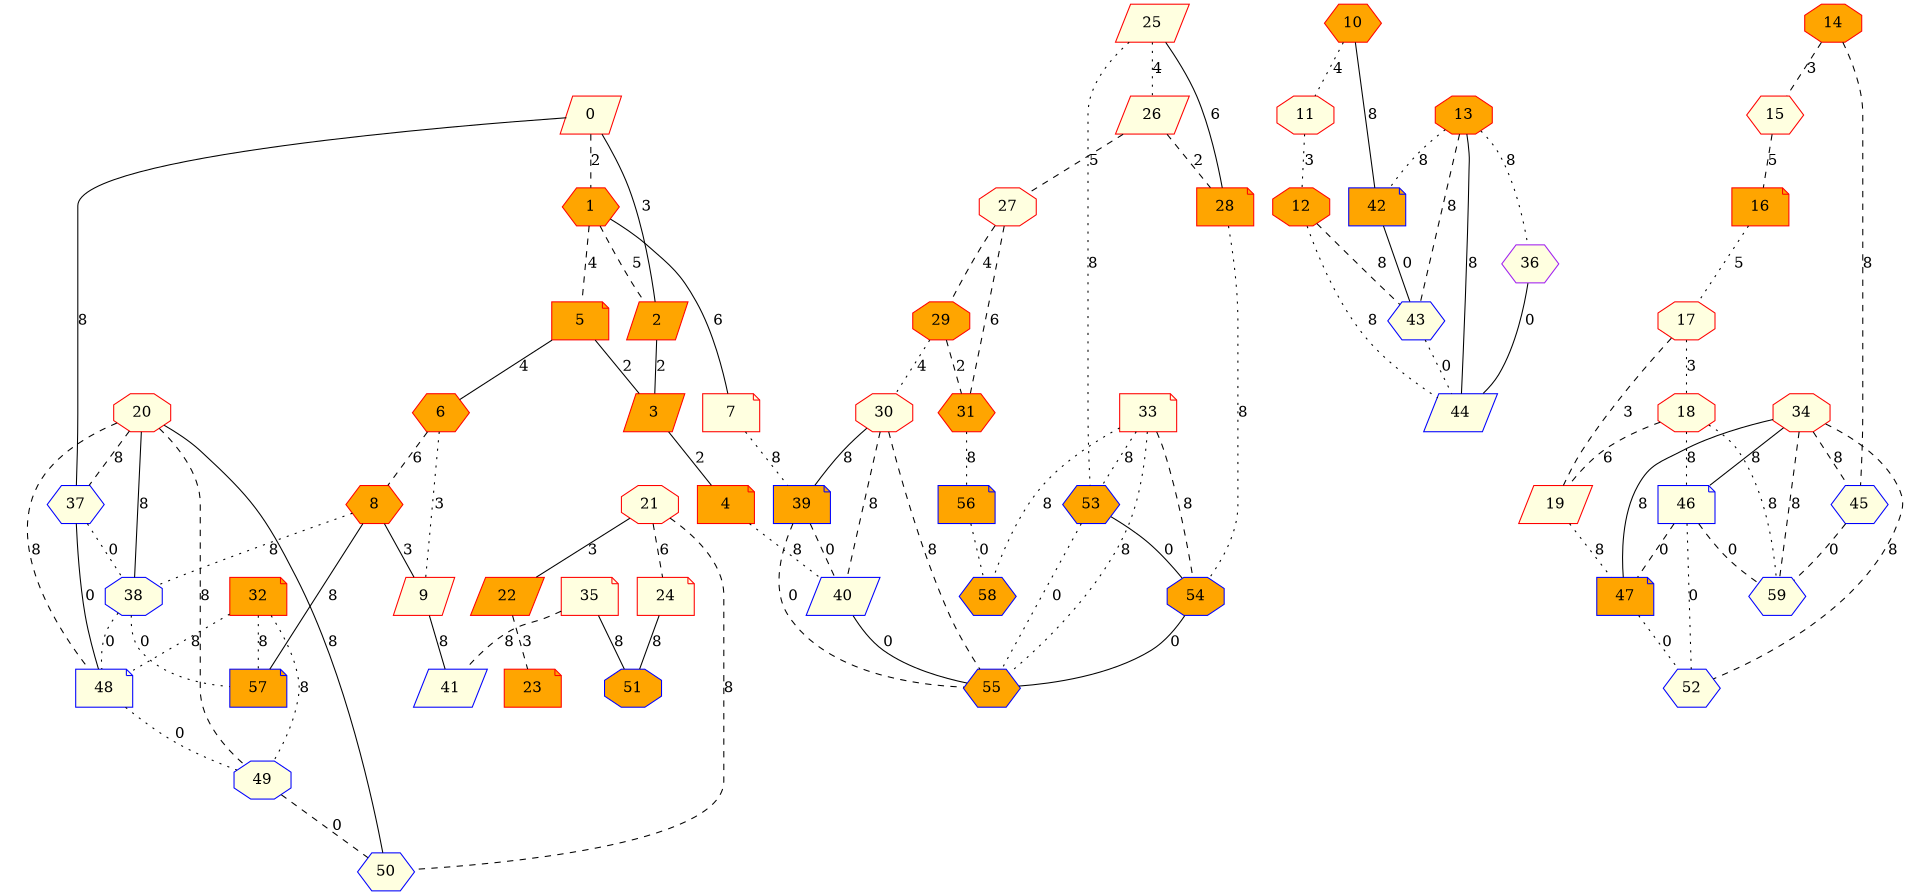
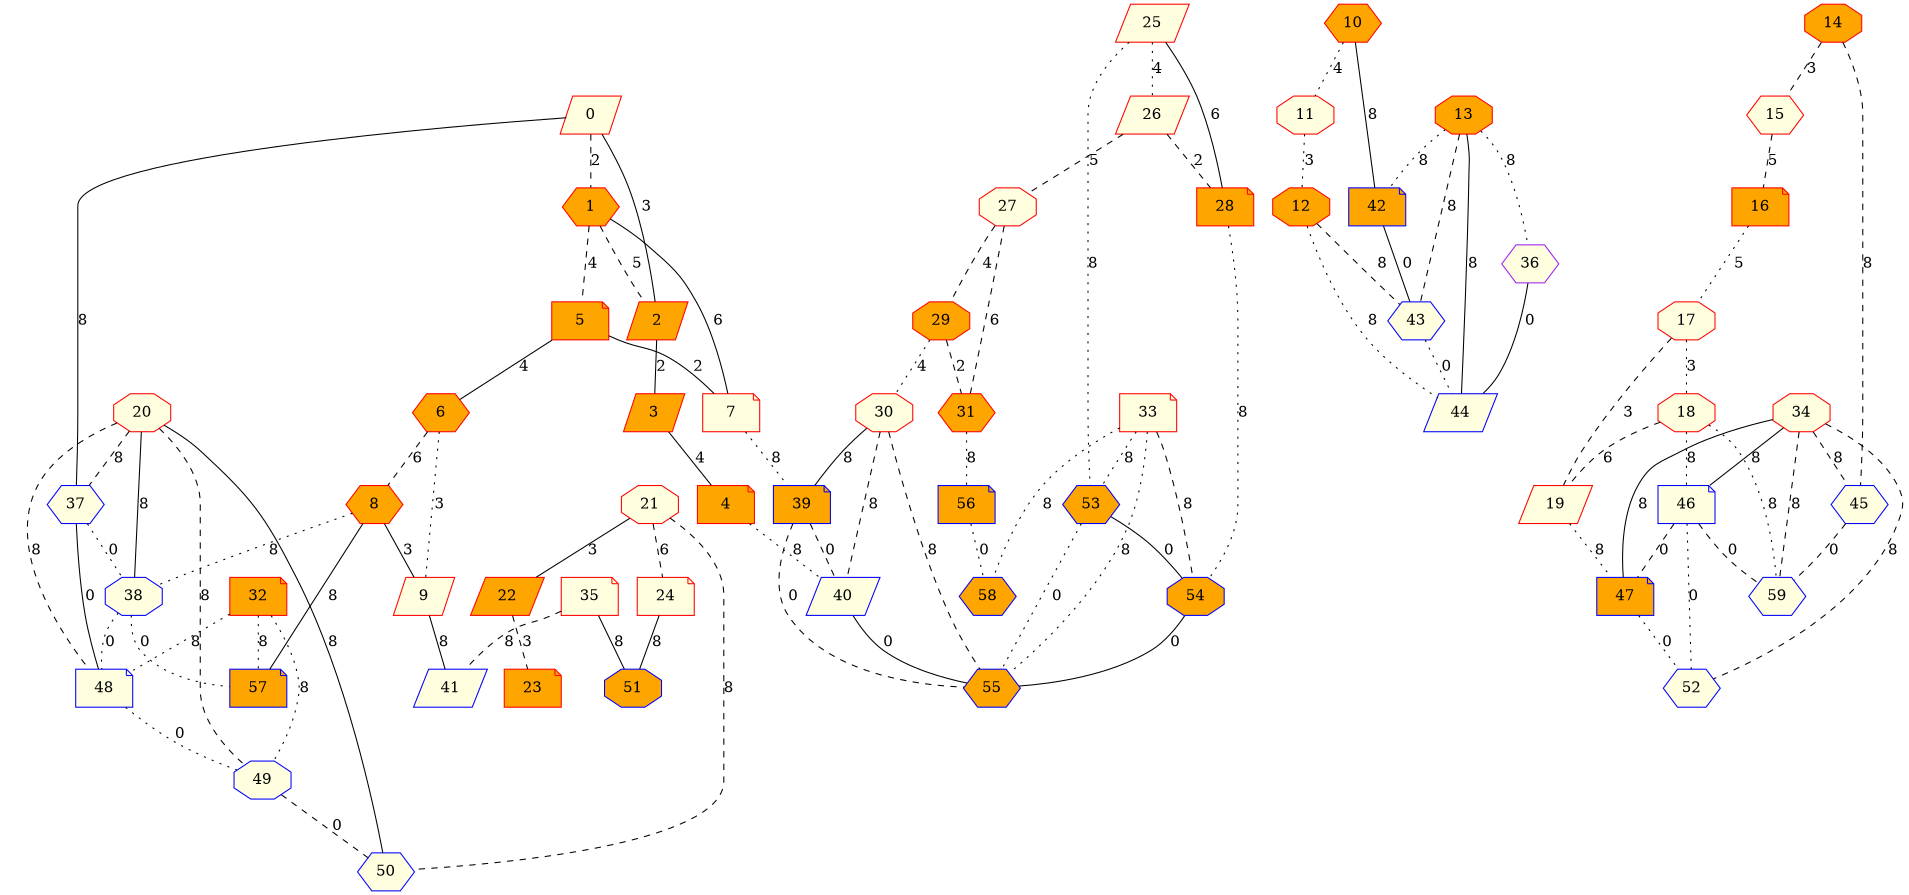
  graph {
    node [color=red fillcolor=lightyellow shape=note style=filled weight=1]
    edge [style=dashed]
    0 [shape=parallelogram]
    1 [fillcolor=orange shape=hexagon]
    2 [fillcolor=orange shape=parallelogram]
    37 [color=blue shape=hexagon weight=3]
    5 [fillcolor=orange]
    7
    3 [fillcolor=orange shape=parallelogram]
    38 [color=blue shape=octagon weight=3]
    48 [color=blue weight=3]
    6 [fillcolor=orange shape=hexagon]
    39 [color=blue fillcolor=orange weight=3]
    4 [fillcolor=orange]
    40 [color=blue shape=parallelogram weight=3]
    55 [color=blue fillcolor=orange shape=hexagon weight=3]
    8 [fillcolor=orange shape=hexagon]
    9 [shape=parallelogram]
    57 [color=blue fillcolor=orange weight=3]
    41 [color=blue shape=parallelogram weight=3]
    10 [fillcolor=orange shape=hexagon]
    11 [shape=octagon]
    42 [color=blue fillcolor=orange weight=3]
    12 [fillcolor=orange shape=octagon]
    43 [color=blue shape=hexagon weight=3]
    44 [color=blue shape=parallelogram weight=3]
    13 [fillcolor=orange shape=octagon]
    36 [color=purple shape=hexagon weight=4]
    14 [fillcolor=orange shape=octagon]
    15 [shape=hexagon]
    45 [color=blue shape=hexagon weight=3]
    16 [fillcolor=orange]
    59 [color=blue shape=hexagon weight=3]
    17 [shape=octagon]
    18 [shape=octagon]
    19 [shape=parallelogram]
    46 [color=blue weight=3]
    47 [color=blue fillcolor=orange weight=3]
    52 [color=blue shape=hexagon weight=3]
    20 [shape=octagon]
    49 [color=blue shape=octagon weight=3]
    50 [color=blue shape=hexagon weight=3]
    21 [shape=octagon]
    22 [fillcolor=orange shape=parallelogram]
    24
    23 [fillcolor=orange]
    51 [color=blue fillcolor=orange shape=octagon weight=3]
    25 [shape=parallelogram]
    26 [shape=parallelogram]
    28 [fillcolor=orange]
    53 [color=blue fillcolor=orange shape=hexagon weight=3]
    27 [shape=octagon]
    54 [color=blue fillcolor=orange shape=octagon weight=3]
    29 [fillcolor=orange shape=octagon]
    31 [fillcolor=orange shape=hexagon]
    30 [shape=octagon]
    56 [color=blue fillcolor=orange weight=3]
    58 [color=blue fillcolor=orange shape=hexagon weight=3]
    32 [fillcolor=orange]
    33
    34 [shape=octagon]
    35
    0 -- 1 [label=2]
    0 -- 2 [label=3 style=solid]
    0 -- 37 [label=8 style=solid]
    1 -- 2 [label=5]
    1 -- 5 [label=4]
    1 -- 7 [label=6 style=solid]
    2 -- 3 [label=2 style=solid]
    37 -- 38 [label=0 style=dotted]
    37 -- 48 [label=0 style=solid]
-   5 -- 3 [label=2 style=solid]
+   5 -- 7 [label=2 style=solid]
    5 -- 6 [label=4 style=solid]
    7 -- 39 [label=8 style=dotted]
-   3 -- 4 [label=2 style=solid]
+   3 -- 4 [label=4 style=solid]
    38 -- 48 [label=0 style=dotted]
    38 -- 57 [label=0 style=dotted]
    48 -- 49 [label=0 style=dotted]
    6 -- 8 [label=6]
    6 -- 9 [label=3 style=dotted]
    39 -- 40 [label=0]
    39 -- 55 [label=0]
    4 -- 40 [label=8 style=dotted]
    40 -- 55 [label=0 style=solid]
    8 -- 38 [label=8 style=dotted]
    8 -- 9 [label=3 style=solid]
    8 -- 57 [label=8 style=solid]
    9 -- 41 [label=8 style=solid]
    10 -- 11 [label=4 style=dotted]
    10 -- 42 [label=8 style=solid]
    11 -- 12 [label=3 style=dotted]
    42 -- 43 [label=0 style=solid]
    12 -- 43 [label=8]
    12 -- 44 [label=8 style=dotted]
    43 -- 44 [label=0 style=dotted]
    13 -- 42 [label=8 style=dotted]
    13 -- 43 [label=8]
    13 -- 44 [label=8 style=solid]
    13 -- 36 [label=8 style=dotted]
    36 -- 44 [label=0 style=solid]
    14 -- 15 [label=3]
    14 -- 45 [label=8]
    15 -- 16 [label=5]
    45 -- 59 [label=0]
    16 -- 17 [label=5 style=dotted]
    17 -- 18 [label=3 style=dotted]
    17 -- 19 [label=3]
    18 -- 59 [label=8 style=dotted]
    18 -- 19 [label=6]
    18 -- 46 [label=8 style=dotted]
    19 -- 47 [label=8 style=dotted]
    46 -- 59 [label=0]
    46 -- 47 [label=0]
    46 -- 52 [label=0 style=dotted]
    47 -- 52 [label=0 style=dotted]
    20 -- 37 [label=8]
    20 -- 38 [label=8 style=solid]
    20 -- 48 [label=8]
    20 -- 49 [label=8]
    20 -- 50 [label=8 style=solid]
    49 -- 50 [label=0]
    21 -- 50 [label=8]
    21 -- 22 [label=3 style=solid]
    21 -- 24 [label=6]
    22 -- 23 [label=3]
    24 -- 51 [label=8 style=solid]
    25 -- 26 [label=4 style=dotted]
    25 -- 28 [label=6 style=solid]
    25 -- 53 [label=8 style=dotted]
    26 -- 28 [label=2]
    26 -- 27 [label=5]
    28 -- 54 [label=8 style=dotted]
    53 -- 55 [label=0 style=dotted]
    53 -- 54 [label=0 style=solid]
    27 -- 29 [label=4]
    27 -- 31 [label=6]
    54 -- 55 [label=0 style=solid]
    29 -- 31 [label=2]
    29 -- 30 [label=4 style=dotted]
    31 -- 56 [label=8 style=dotted]
    30 -- 39 [label=8 style=solid]
    30 -- 40 [label=8]
    30 -- 55 [label=8]
    56 -- 58 [label=0 style=dotted]
    32 -- 48 [label=8 style=dotted]
    32 -- 57 [label=8 style=dotted]
    32 -- 49 [label=8 style=dotted]
    33 -- 55 [label=8 style=dotted]
    33 -- 53 [label=8 style=dotted]
    33 -- 54 [label=8]
    33 -- 58 [label=8 style=dotted]
    34 -- 45 [label=8]
    34 -- 59 [label=8]
    34 -- 46 [label=8 style=solid]
    34 -- 47 [label=8 style=solid]
    34 -- 52 [label=8]
    35 -- 41 [label=8]
    35 -- 51 [label=8 style=solid]
  }
